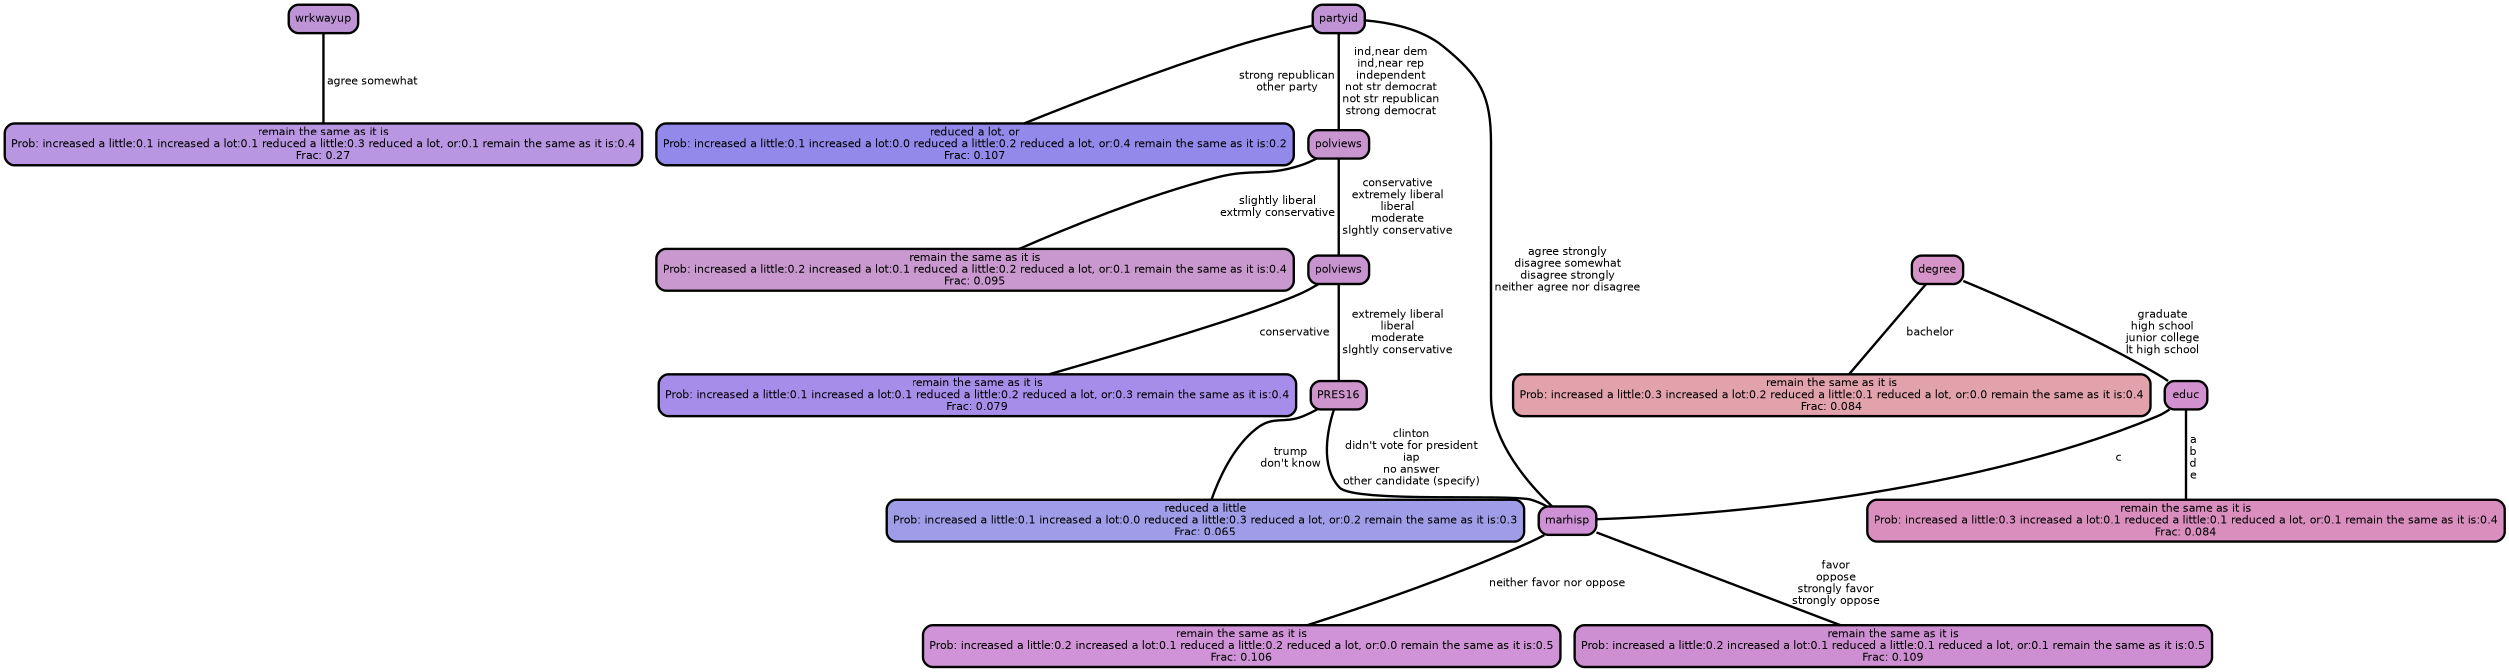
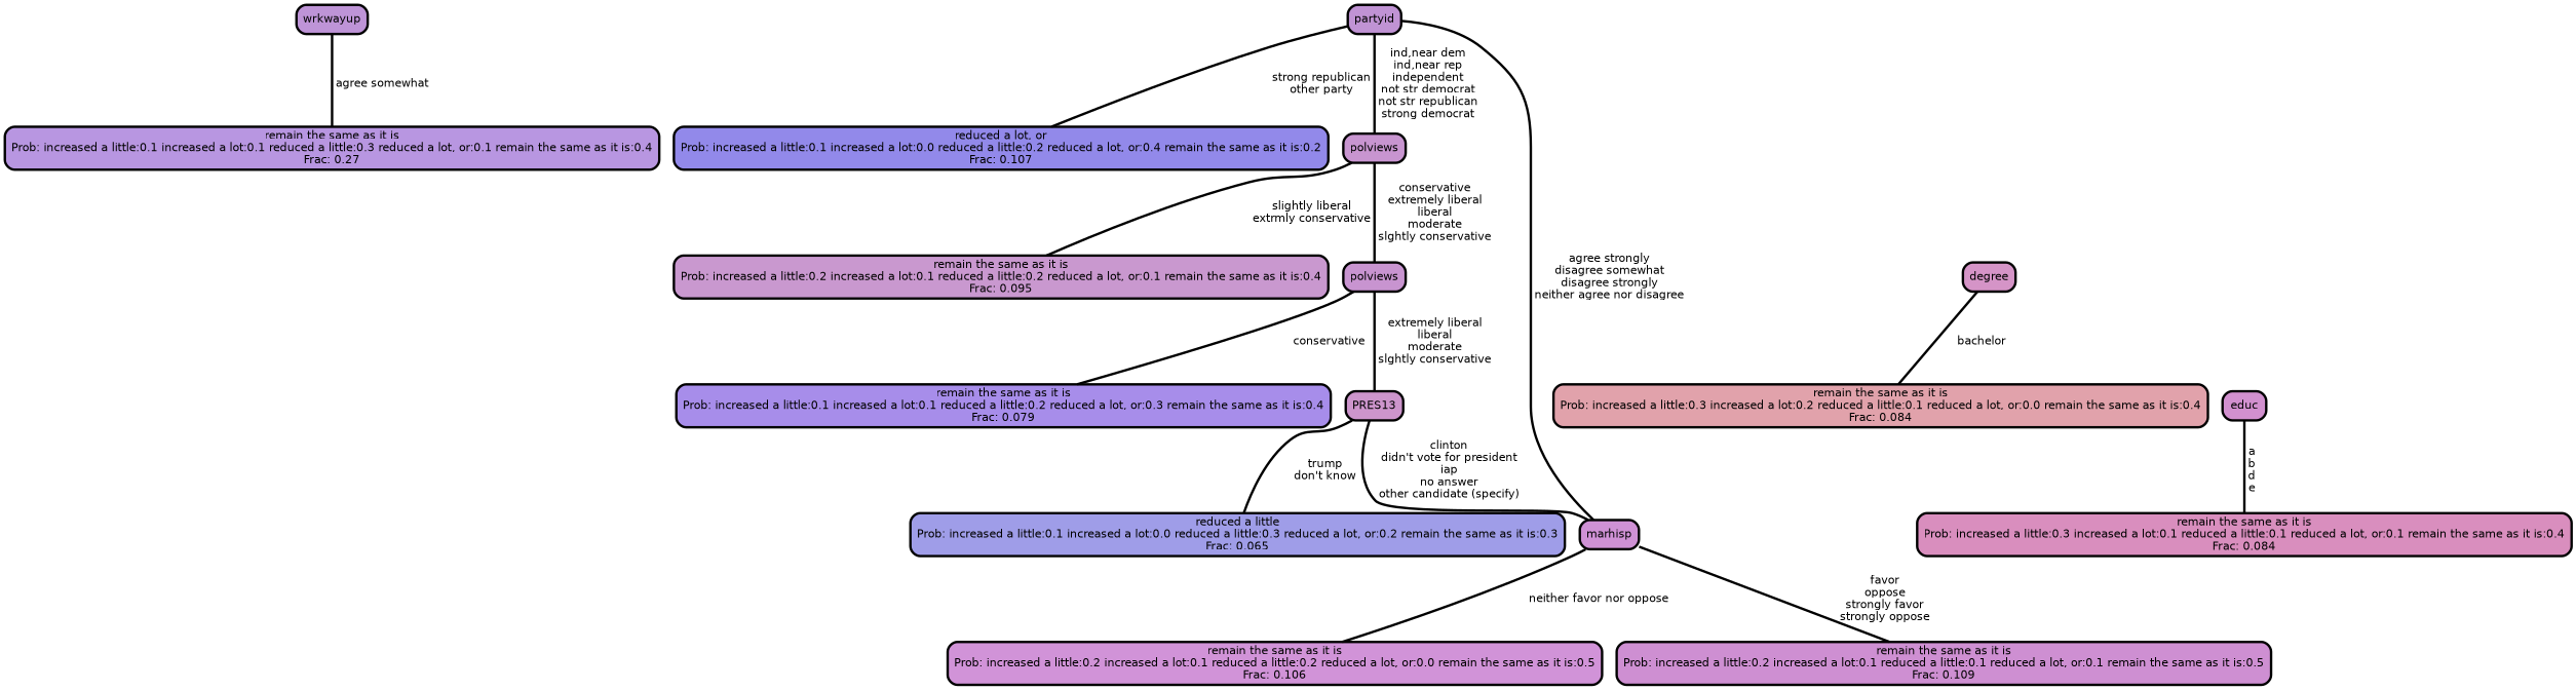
  graph {
    ranksep="0 equally"
    splines=straight
    node [color=black fontcolor=black fontname=helvetica penwidth=3 shape=box style="filled, rounded"]
    edge [color=black fontname=helvetica penwidth=3]
    n1 [fillcolor="#b896e1" label="remain the same as it is\nProb: increased a little:0.1 increased a lot:0.1 reduced a little:0.3 reduced a lot, or:0.1 remain the same as it is:0.4\nFrac: 0.27"]
    n2 [fillcolor="#be94d7" label=wrkwayup]
    n3 [fillcolor="#c093d4" label=partyid]
    n4 [fillcolor="#9289ea" label="reduced a lot, or\nProb: increased a little:0.1 increased a lot:0.0 reduced a little:0.2 reduced a lot, or:0.4 remain the same as it is:0.2\nFrac: 0.107"]
    n5 [fillcolor="#c895d0" label=polviews]
    n6 [fillcolor="#c998cf" label="remain the same as it is\nProb: increased a little:0.2 increased a lot:0.1 reduced a little:0.2 reduced a lot, or:0.1 remain the same as it is:0.4\nFrac: 0.095"]
    n7 [fillcolor="#c894d0" label=polviews]
    n8 [fillcolor="#a78dea" label="remain the same as it is\nProb: increased a little:0.1 increased a lot:0.1 reduced a little:0.2 reduced a lot, or:0.3 remain the same as it is:0.4\nFrac: 0.079"]
-   n9 [fillcolor="#cd95cc" label=PRES16]
+   n9 [fillcolor="#cd95cc" label=PRES13]
    n10 [fillcolor="#9f9de8" label="reduced a little\nProb: increased a little:0.1 increased a lot:0.0 reduced a little:0.3 reduced a lot, or:0.2 remain the same as it is:0.3\nFrac: 0.065"]
    n11 [fillcolor="#cf91d5" label=marhisp]
    n12 [fillcolor="#d594c7" label=degree]
    n13 [fillcolor="#e1a2ab" label="remain the same as it is\nProb: increased a little:0.3 increased a lot:0.2 reduced a little:0.1 reduced a lot, or:0.0 remain the same as it is:0.4\nFrac: 0.084"]
    n14 [fillcolor="#d290cf" label=educ]
    n15 [fillcolor="#d98ebe" label="remain the same as it is\nProb: increased a little:0.3 increased a lot:0.1 reduced a little:0.1 reduced a lot, or:0.1 remain the same as it is:0.4\nFrac: 0.084"]
    n16 [fillcolor="#d193d8" label="remain the same as it is\nProb: increased a little:0.2 increased a lot:0.1 reduced a little:0.2 reduced a lot, or:0.0 remain the same as it is:0.5\nFrac: 0.106"]
    n17 [fillcolor="#ce8fd2" label="remain the same as it is\nProb: increased a little:0.2 increased a lot:0.1 reduced a little:0.1 reduced a lot, or:0.1 remain the same as it is:0.5\nFrac: 0.109"]
    subgraph sub_1 {
      rank=same
    }
    n2 -- n1 [label=" agree somewhat"]
    n3 -- n4 [label=" strong republican\n other party"]
    n3 -- n5 [label=" ind,near dem\n ind,near rep\n independent\n not str democrat\n not str republican\n strong democrat"]
    n5 -- n6 [label=" slightly liberal\n extrmly conservative"]
    n5 -- n7 [label=" conservative\n extremely liberal\n liberal\n moderate\n slghtly conservative"]
    n7 -- n8 [label=" conservative"]
    n7 -- n9 [label=" extremely liberal\n liberal\n moderate\n slghtly conservative"]
    n9 -- n10 [label=" trump\n don't know"]
    n9 -- n11 [label=" clinton\n didn't vote for president\n iap\n no answer\n other candidate (specify)"]
    n11 -- n3 [label=" agree strongly\n disagree somewhat\n disagree strongly\n neither agree nor disagree"]
    n11 -- n16 [label=" neither favor nor oppose"]
    n11 -- n17 [label=" favor\n oppose\n strongly favor\n strongly oppose"]
    n12 -- n13 [label=" bachelor"]
-   n12 -- n14 [label=" graduate\n high school\n junior college\n lt high school"]
-   n14 -- n11 [label=" c"]
    n14 -- n15 [label=" a\n b\n d\n e"]
  }
